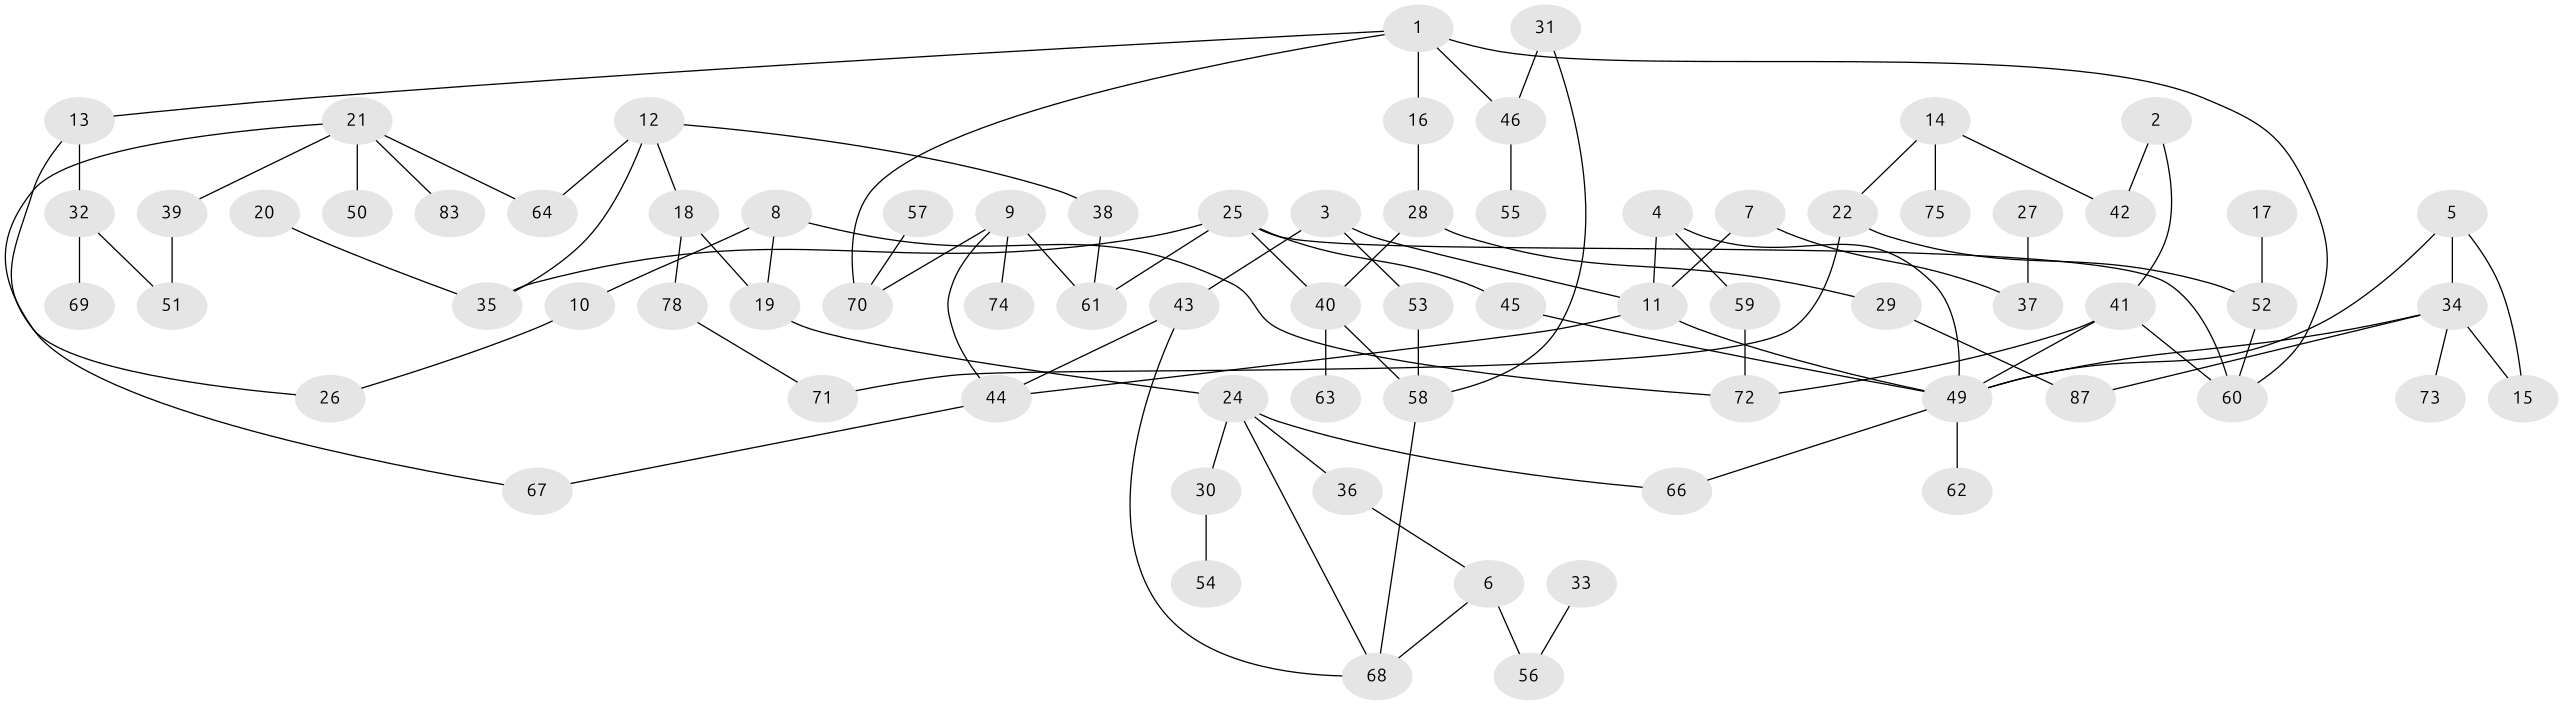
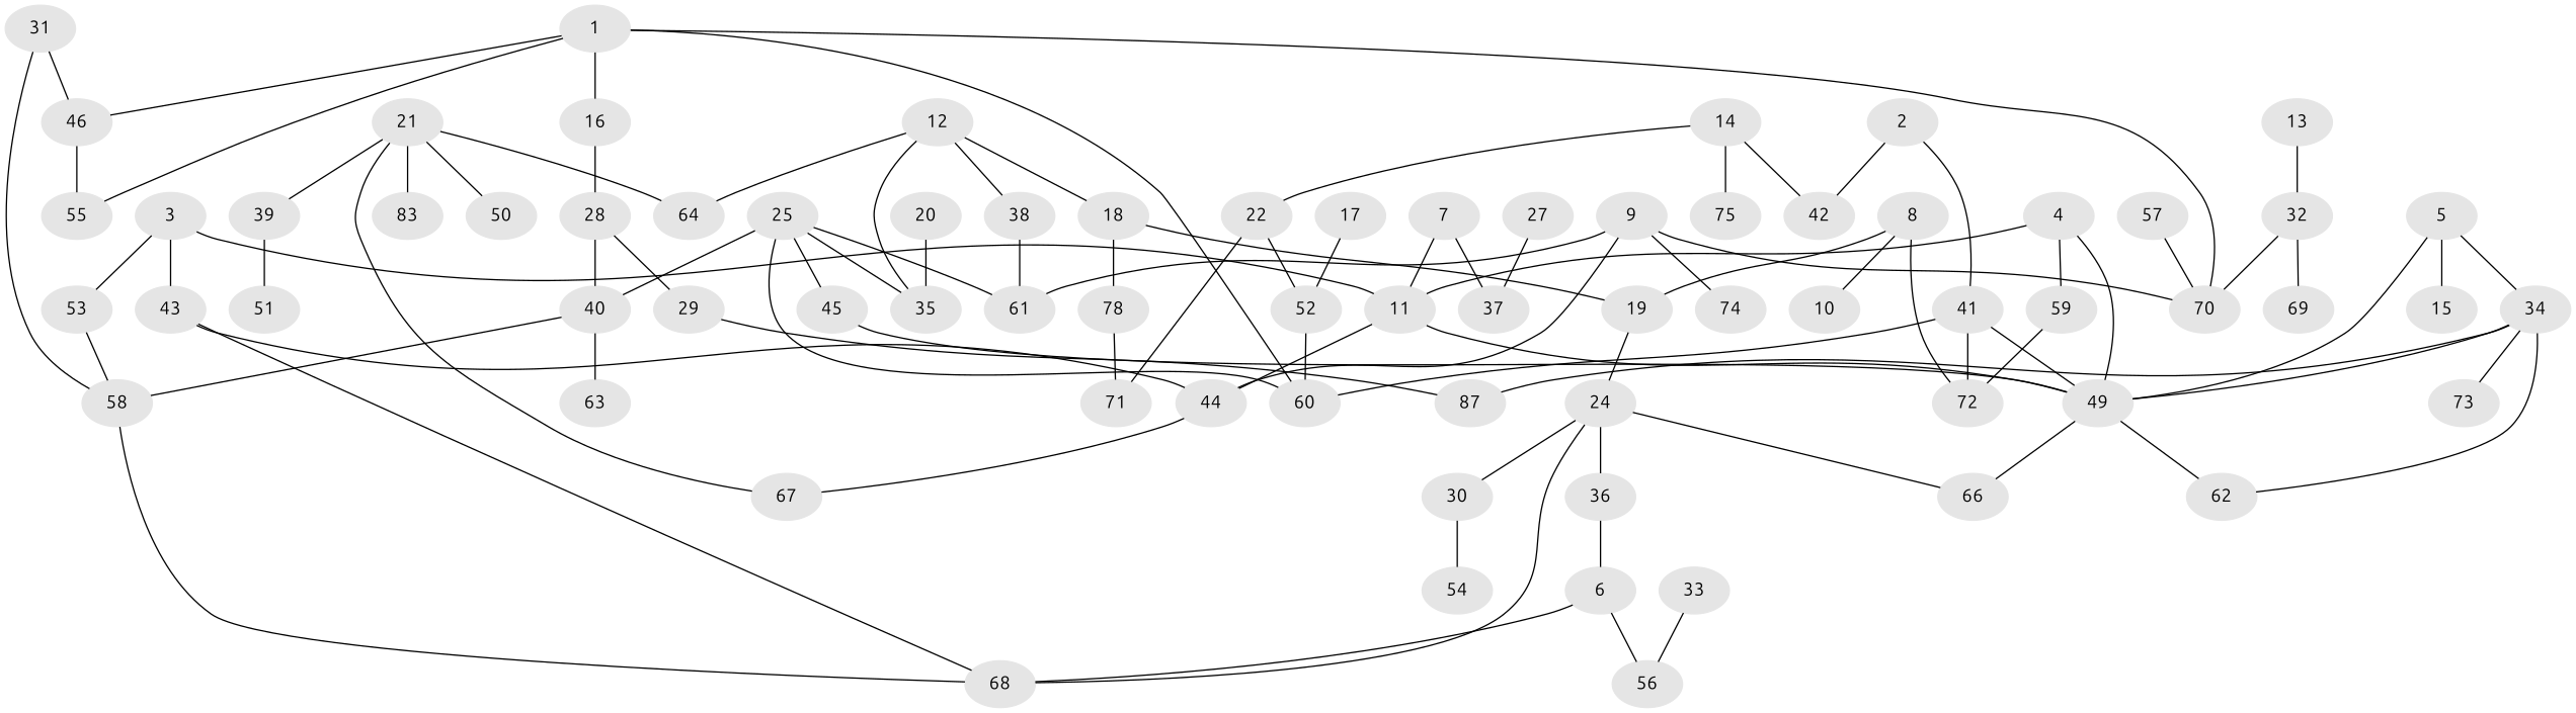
  graph {
    fontname=Ubuntu
    node [color=gray90 fontname=Ubuntu style=filled]
    edge [fontname=Ubuntu weight=1.0]
    1
    13
    46
    60
    70
    16
-   26
    32
    55
    2
    41
    42
    49
    72
    3
    11
    43
    53
    44
    68
    58
    4
    59
    66
    62
    5
    15
    34
    n29 [label=87]
    73
    6
    56
    7
    37
    8
    10
    19
    24
    9
    61
    74
    67
    12
    18
    35
    38
    64
    n48 [label=78]
    28
    69
    14
    22
    n53 [label=75]
    52
    71
    40
    29
    17
    30
    36
    54
    20
    21
    n64 [label=83]
    39
    50
    51
    25
    45
    63
    27
    31
    33
    57
-   1 -- 13
+   1 -- 55
    1 -- 46
    1 -- 60
    1 -- 70
    1 -- 16
-   13 -- 26
    13 -- 32
    46 -- 55
    16 -- 28
-   32 -- 51
+   32 -- 70
    32 -- 69
    2 -- 41
    2 -- 42
    41 -- 60
    41 -- 49
    41 -- 72
    49 -- 66
    49 -- 62
    3 -- 11
    3 -- 43
    3 -- 53
    11 -- 49
    11 -- 44
    43 -- 44
    43 -- 68
    53 -- 58
    44 -- 67
    58 -- 68
    4 -- 49
    4 -- 11
    4 -- 59
    59 -- 72
    5 -- 49
    5 -- 15
    5 -- 34
    34 -- 49
-   34 -- 15
+   34 -- 62
    34 -- n29
    34 -- 73
    6 -- 68
    6 -- 56
    7 -- 11
    7 -- 37
    8 -- 72
    8 -- 10
    8 -- 19
-   10 -- 26
    19 -- 24
    24 -- 68
    24 -- 66
    24 -- 30
    24 -- 36
    9 -- 70
    9 -- 44
    9 -- 61
    9 -- 74
    12 -- 18
    12 -- 35
    12 -- 38
    12 -- 64
    18 -- 19
    18 -- n48
    38 -- 61
    n48 -- 71
    28 -- 40
    28 -- 29
    14 -- 42
    14 -- 22
    14 -- n53
    22 -- 52
    22 -- 71
    52 -- 60
    40 -- 58
    40 -- 63
    29 -- n29
    17 -- 52
    30 -- 54
    36 -- 6
    20 -- 35
    21 -- 67
    21 -- 64
    21 -- n64
    21 -- 39
    21 -- 50
    39 -- 51
    25 -- 60
    25 -- 61
    25 -- 35
    25 -- 40 [weight=2.0]
    25 -- 45
    45 -- 49
    27 -- 37
    31 -- 46
    31 -- 58
    33 -- 56
    57 -- 70
  }
